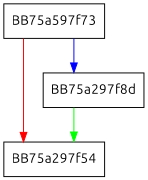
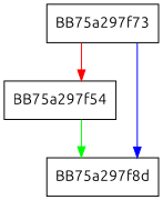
  digraph {
    fontname=Ubuntu
    splines=ortho
    node [fontname=Ubuntu shape=box]
    edge [fontname=Ubuntu]
    BB75a297f54
    BB75a297f8d
-   BB75a297f73 [label=BB75a597f73]
-   BB75a297f8d -> BB75a297f54 [color=green]
+   BB75a297f73
+   BB75a297f54 -> BB75a297f8d [color=green]
    BB75a297f73 -> BB75a297f54 [color=red]
    BB75a297f73 -> BB75a297f8d [color=blue]
  }
